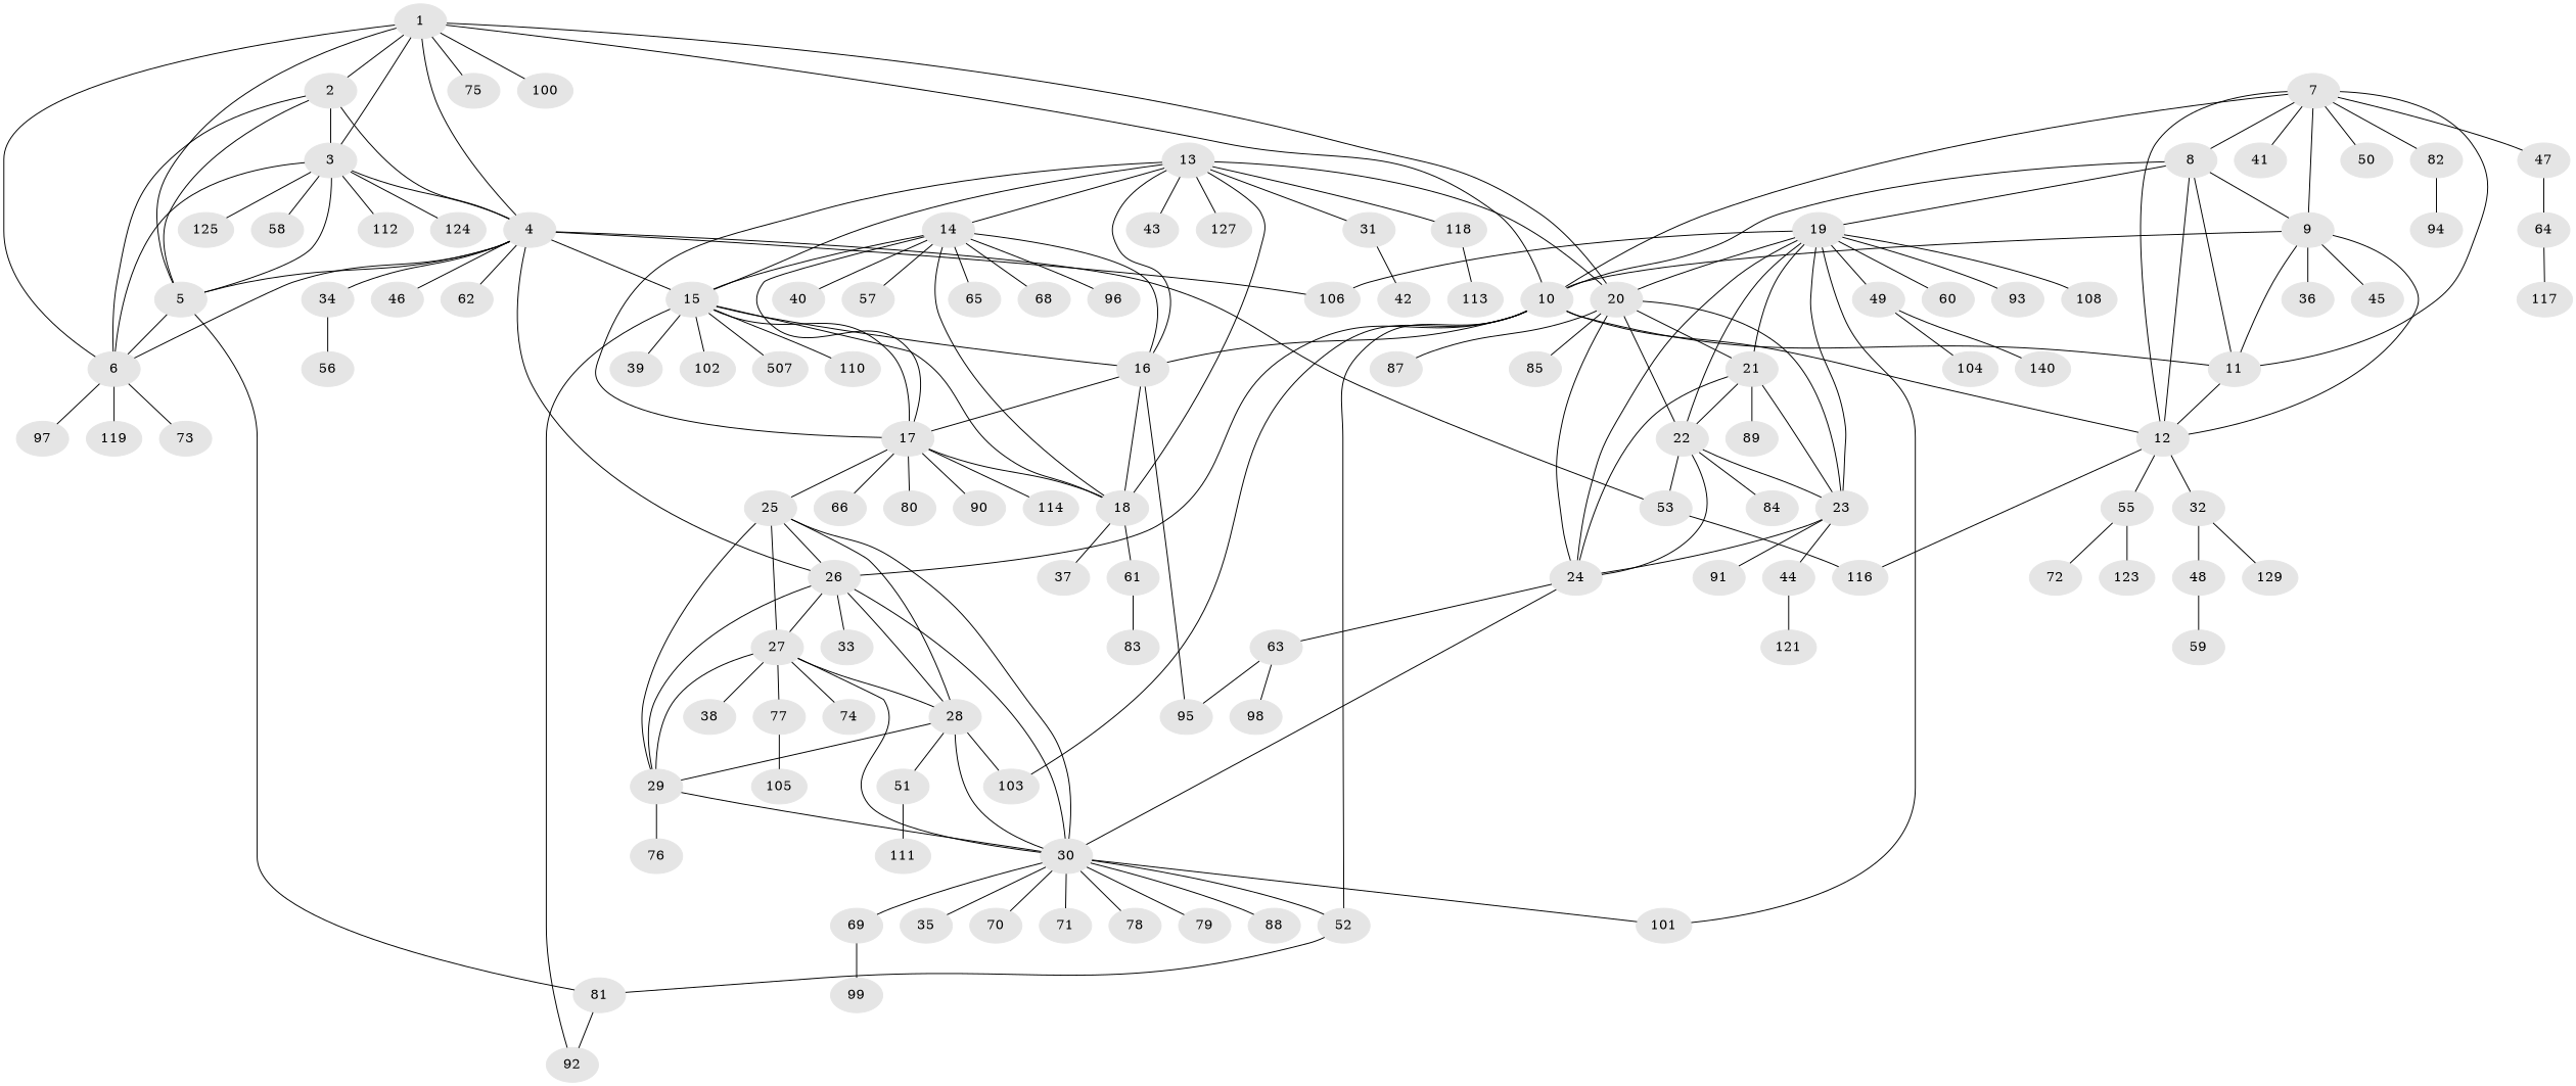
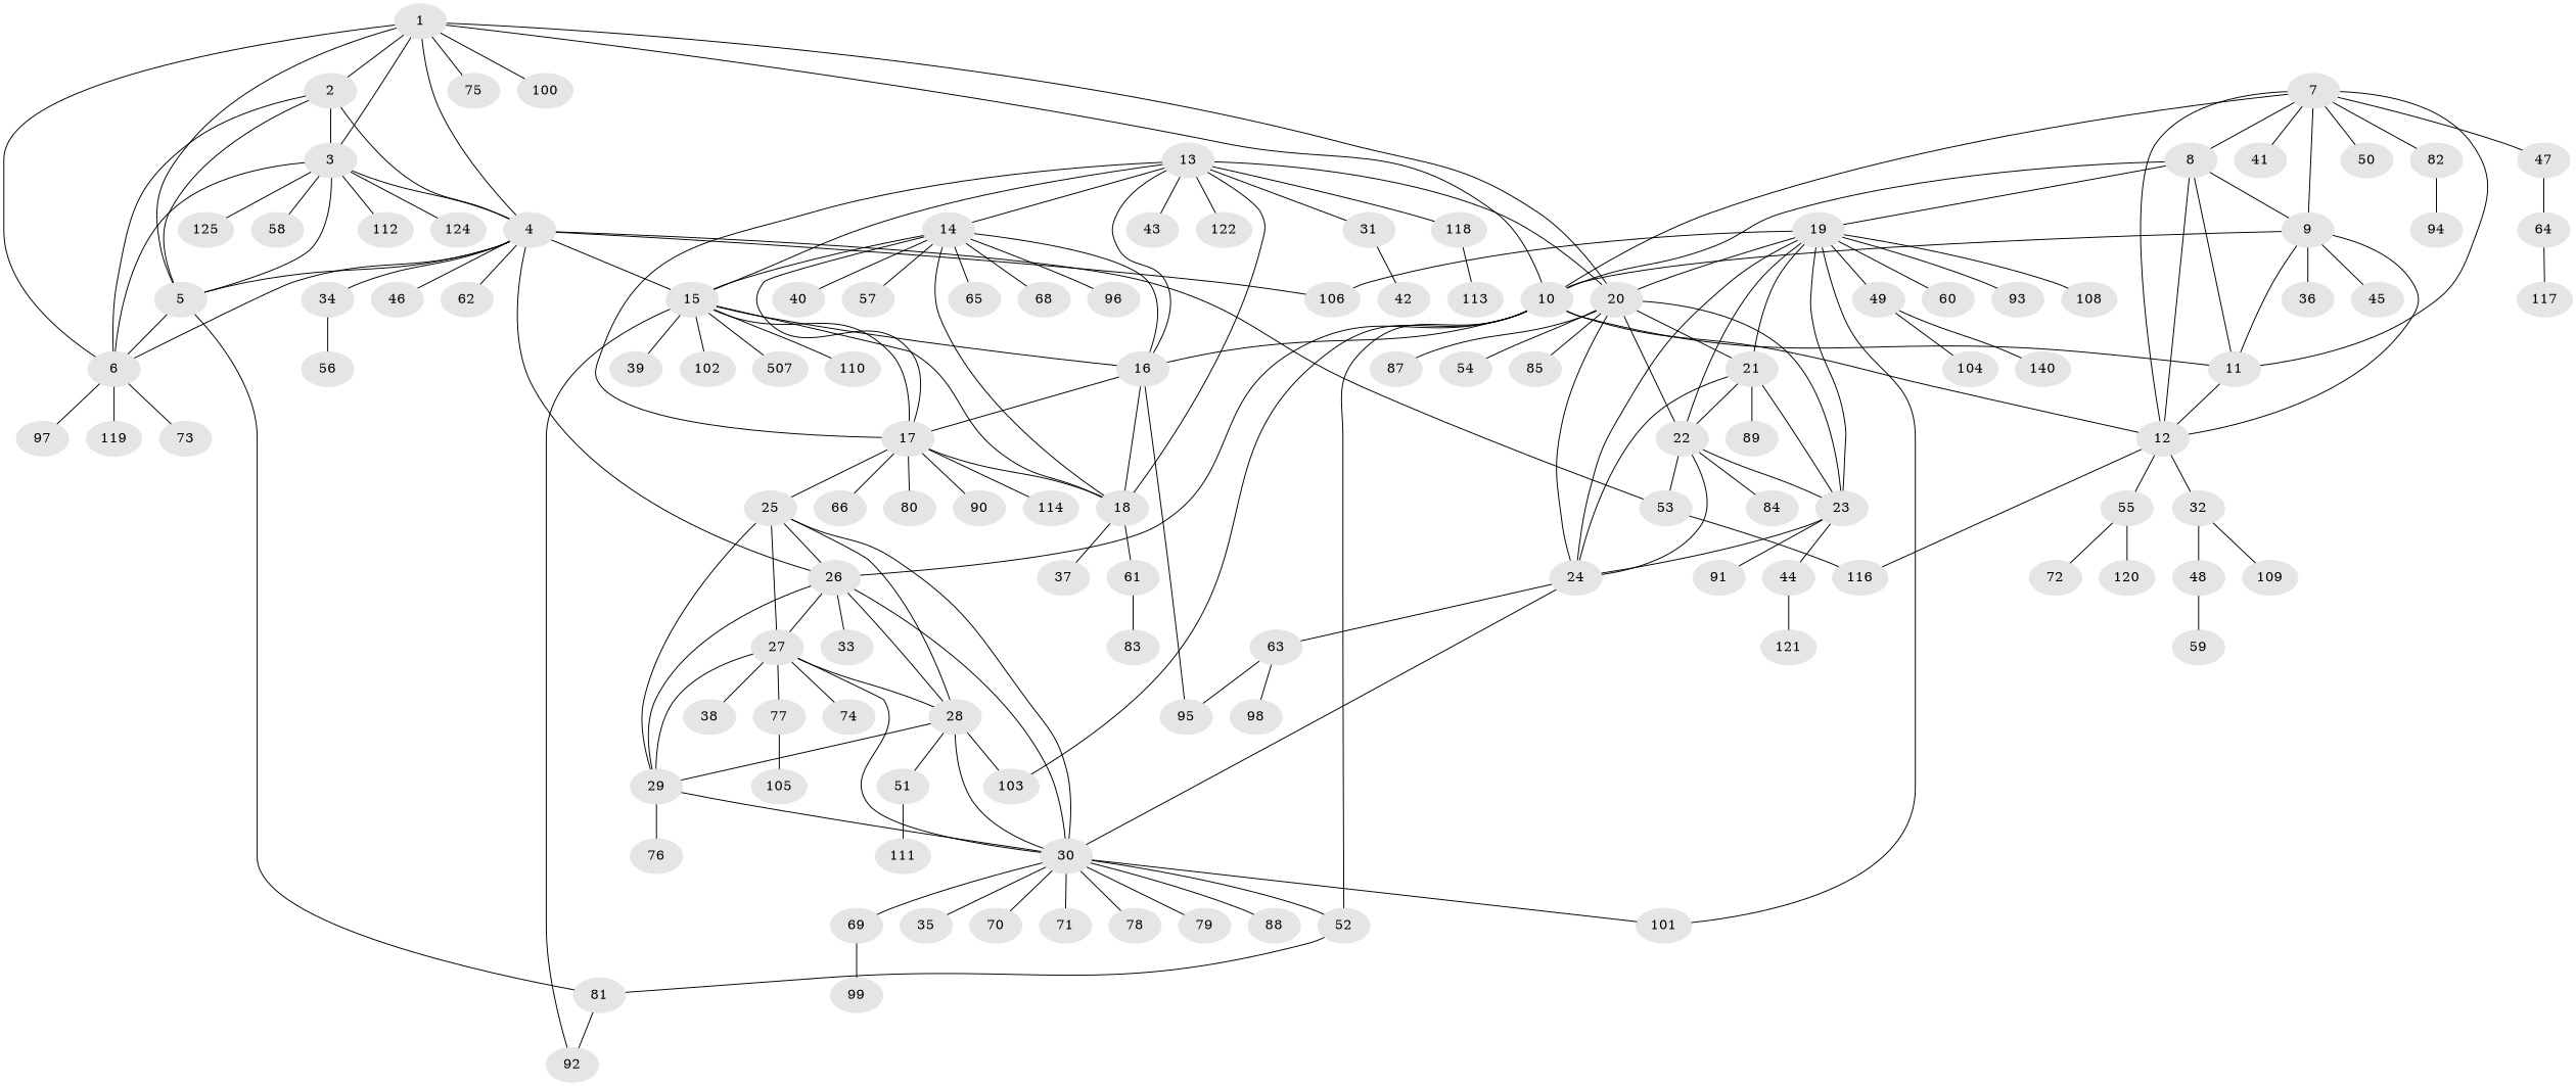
  graph {
    node [color=gray90 style=filled]
    1
    2
    3
    4
    5
    6
    10
    20
    75
    100
    58
    112
    124
    125
    15
    26
    34
    46
    53
    62
    106
    81
    73
    97
    119
    11
    12
    16
    52
    103
    21
    22
    23
    24
+   54
    85
    87
    17
    18
    39
    92
    102
    n43 [label=507]
    110
    30
    27
    28
    29
    33
    56
    116
    7
    8
    9
    41
    47
    50
    82
    19
    36
    45
    32
    55
    64
    94
    49
    60
    93
    101
    108
    95
    48
-   109 [label=129]
+   109
    72
-   123
+   123 [label=120]
    13
    14
    31
    43
    118
-   122 [label=127]
+   122
    40
    57
    65
    68
    96
    25
    66
    80
    90
    114
    37
    61
    42
    113
    83
    89
    84
    44
    91
    63
    104
    n103 [label=140]
    121
    35
    69
    70
    71
    78
    79
    88
    98
    38
    74
    77
    51
    76
    105
    111
    99
    59
    117
    1 -- 2
    1 -- 3
    1 -- 4
    1 -- 5
    1 -- 6
    1 -- 10
    1 -- 20
    1 -- 75
    1 -- 100
    2 -- 3
    2 -- 4
    2 -- 5
    2 -- 6
    3 -- 4
    3 -- 5
    3 -- 6
    3 -- 58
    3 -- 112
    3 -- 124
    3 -- 125
    4 -- 5
    4 -- 6
    4 -- 15
    4 -- 26
    4 -- 34
    4 -- 46
    4 -- 53
    4 -- 62
    4 -- 106
    5 -- 6
    5 -- 81
    6 -- 73
    6 -- 97
    6 -- 119
    10 -- 26
    10 -- 11
    10 -- 12
    10 -- 16
    10 -- 52
    10 -- 103
    20 -- 21
    20 -- 22
    20 -- 23
    20 -- 24
+   20 -- 54
    20 -- 85
    20 -- 87
    15 -- 16
    15 -- 17
    15 -- 18
    15 -- 39
    15 -- 92
    15 -- 102
    15 -- n43
    15 -- 110
    26 -- 30
    26 -- 27
    26 -- 28
    26 -- 29
    26 -- 33
    34 -- 56
    53 -- 116
    81 -- 92
    11 -- 12
    12 -- 116
    12 -- 32
    12 -- 55
    16 -- 17
    16 -- 18
    16 -- 95
    52 -- 81
    21 -- 22
    21 -- 23
    21 -- 24
    21 -- 89
    22 -- 53
    22 -- 23
    22 -- 24
    22 -- 84
    23 -- 24
    23 -- 44
    23 -- 91
    24 -- 30
    24 -- 63
    17 -- 18
    17 -- 25
    17 -- 66
    17 -- 80
    17 -- 90
    17 -- 114
    18 -- 37
    18 -- 61
    30 -- 52
    30 -- 101
    30 -- 35
    30 -- 69
    30 -- 70
    30 -- 71
    30 -- 78
    30 -- 79
    30 -- 88
    27 -- 30
    27 -- 28
    27 -- 29
    27 -- 38
    27 -- 74
    27 -- 77
    28 -- 103
    28 -- 30
    28 -- 29
    28 -- 51
    29 -- 30
    29 -- 76
    7 -- 10
    7 -- 11
    7 -- 12
    7 -- 8
    7 -- 9
    7 -- 41
    7 -- 47
    7 -- 50
    7 -- 82
    8 -- 10
    8 -- 11
    8 -- 12
    8 -- 9
    8 -- 19
    9 -- 10
    9 -- 11
    9 -- 12
    9 -- 36
    9 -- 45
    47 -- 64
    82 -- 94
    19 -- 20
    19 -- 106
    19 -- 21
    19 -- 22
    19 -- 23
    19 -- 24
    19 -- 49
    19 -- 60
    19 -- 93
    19 -- 101
    19 -- 108
    32 -- 48
    32 -- 109
    55 -- 72
    55 -- 123
    64 -- 117
    49 -- 104
    49 -- n103
    48 -- 59
    13 -- 20
    13 -- 15
    13 -- 16
    13 -- 17
    13 -- 18
    13 -- 14
    13 -- 31
    13 -- 43
    13 -- 118
    13 -- 122
    14 -- 15
    14 -- 16
    14 -- 17
    14 -- 18
    14 -- 40
    14 -- 57
    14 -- 65
    14 -- 68
    14 -- 96
    31 -- 42
    118 -- 113
    25 -- 26
    25 -- 30
    25 -- 27
    25 -- 28
    25 -- 29
    61 -- 83
    44 -- 121
    63 -- 95
    63 -- 98
    69 -- 99
    77 -- 105
    51 -- 111
  }
